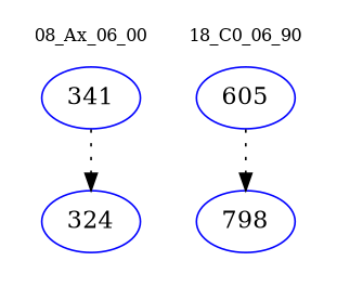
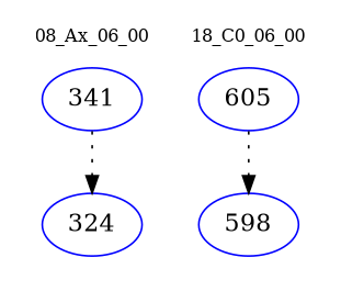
  digraph {
    node [color=blue]
    edge [color=black style=dotted]
    n1 [label=341]
    n2 [label=324]
    n3 [label=605]
-   n4 [label=798]
+   n4 [label=598]
    subgraph cluster_1 {
      color=white
      fontsize=10
      label="08_Ax_06_00"
      n1
      n2
    }
    subgraph cluster_2 {
      color=white
      fontsize=10
-     label="18_C0_06_90"
+     label="18_C0_06_00"
      n3
      n4
    }
    n1 -> n2
    n3 -> n4
  }
